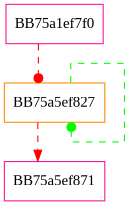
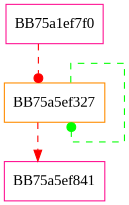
  digraph {
    fontname="Liberation Serif"
    splines=ortho
    node [color=deeppink fontname="Liberation Serif" shape=box]
    edge [arrowhead=dot color=red fontname="Liberation Serif" style=dashed]
    n1 [label=BB75a1ef7f0]
-   BB75a5ef827 [color=darkorange]
-   BB75a5ef871
+   BB75a5ef827 [color=darkorange label=BB75a5ef327]
+   BB75a5ef871 [label=BB75a5ef841]
    n1 -> BB75a5ef827
    BB75a5ef827 -> BB75a5ef827 [color=green]
    BB75a5ef827 -> BB75a5ef871 [arrowhead=normal]
  }
